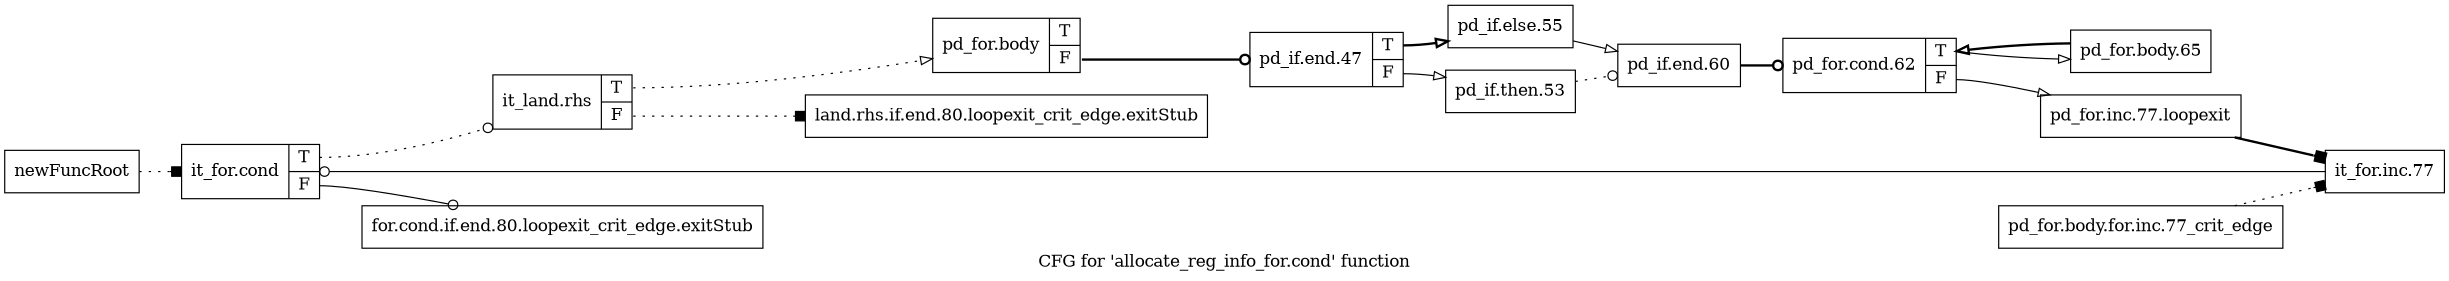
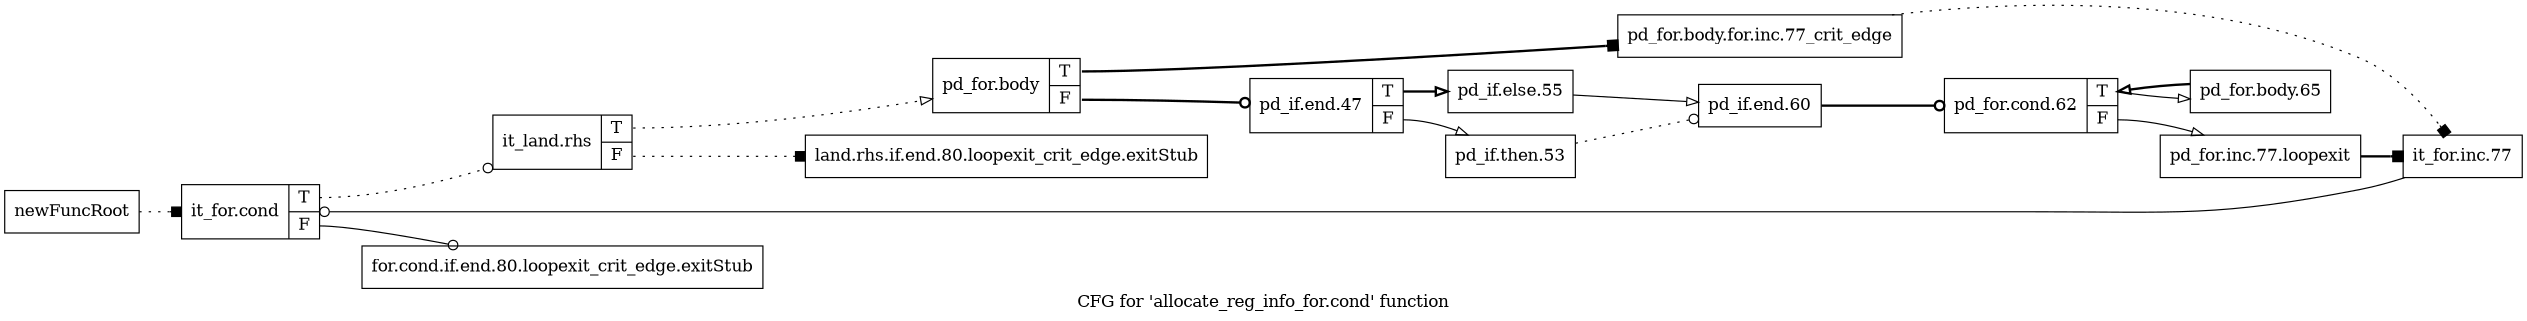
  digraph {
    label="CFG for 'allocate_reg_info_for.cond' function"
    rankdir=LR
    node [shape=record]
    edge [arrowhead=onormal style=dotted]
    n1 [label="{newFuncRoot}"]
    n2 [label="{it_for.cond|{<s0>T|<s1>F}}"]
    n3 [label="{for.cond.if.end.80.loopexit_crit_edge.exitStub}"]
    n4 [label="{it_land.rhs|{<s0>T|<s1>F}}"]
    n5 [label="{land.rhs.if.end.80.loopexit_crit_edge.exitStub}"]
    n6 [label="{pd_for.body|{<s0>T|<s1>F}}"]
    n7 [label="{pd_for.body.for.inc.77_crit_edge}"]
    n8 [label="{pd_if.end.47|{<s0>T|<s1>F}}"]
    n9 [label="{it_for.inc.77}"]
    n10 [label="{pd_if.else.55}"]
    n11 [label="{pd_if.then.53}"]
    n12 [label="{pd_if.end.60}"]
    n13 [label="{pd_for.cond.62|{<s0>T|<s1>F}}"]
    n14 [label="{pd_for.body.65}"]
    n15 [label="{pd_for.inc.77.loopexit}"]
    n1 -> n2 [arrowhead=box]
    n2 -> n3 [arrowhead=odot style=solid tailport=s1]
    n2 -> n4 [arrowhead=odot tailport=s0]
    n4 -> n5 [arrowhead=box tailport=s1]
    n4 -> n6 [tailport=s0]
+   n6 -> n7 [arrowhead=box style=bold tailport=s0]
    n6 -> n8 [arrowhead=odot style=bold tailport=s1]
    n7 -> n9 [arrowhead=box]
    n8 -> n10 [style=bold tailport=s0]
    n8 -> n11 [style=solid tailport=s1]
    n9 -> n2 [arrowhead=odot style=solid]
    n10 -> n12 [style=solid]
    n11 -> n12 [arrowhead=odot]
    n12 -> n13 [arrowhead=odot style=bold]
    n13 -> n14 [style=solid tailport=s0]
    n13 -> n15 [style=solid tailport=s1]
    n14 -> n13 [style=bold]
    n15 -> n9 [arrowhead=box style=bold]
  }
